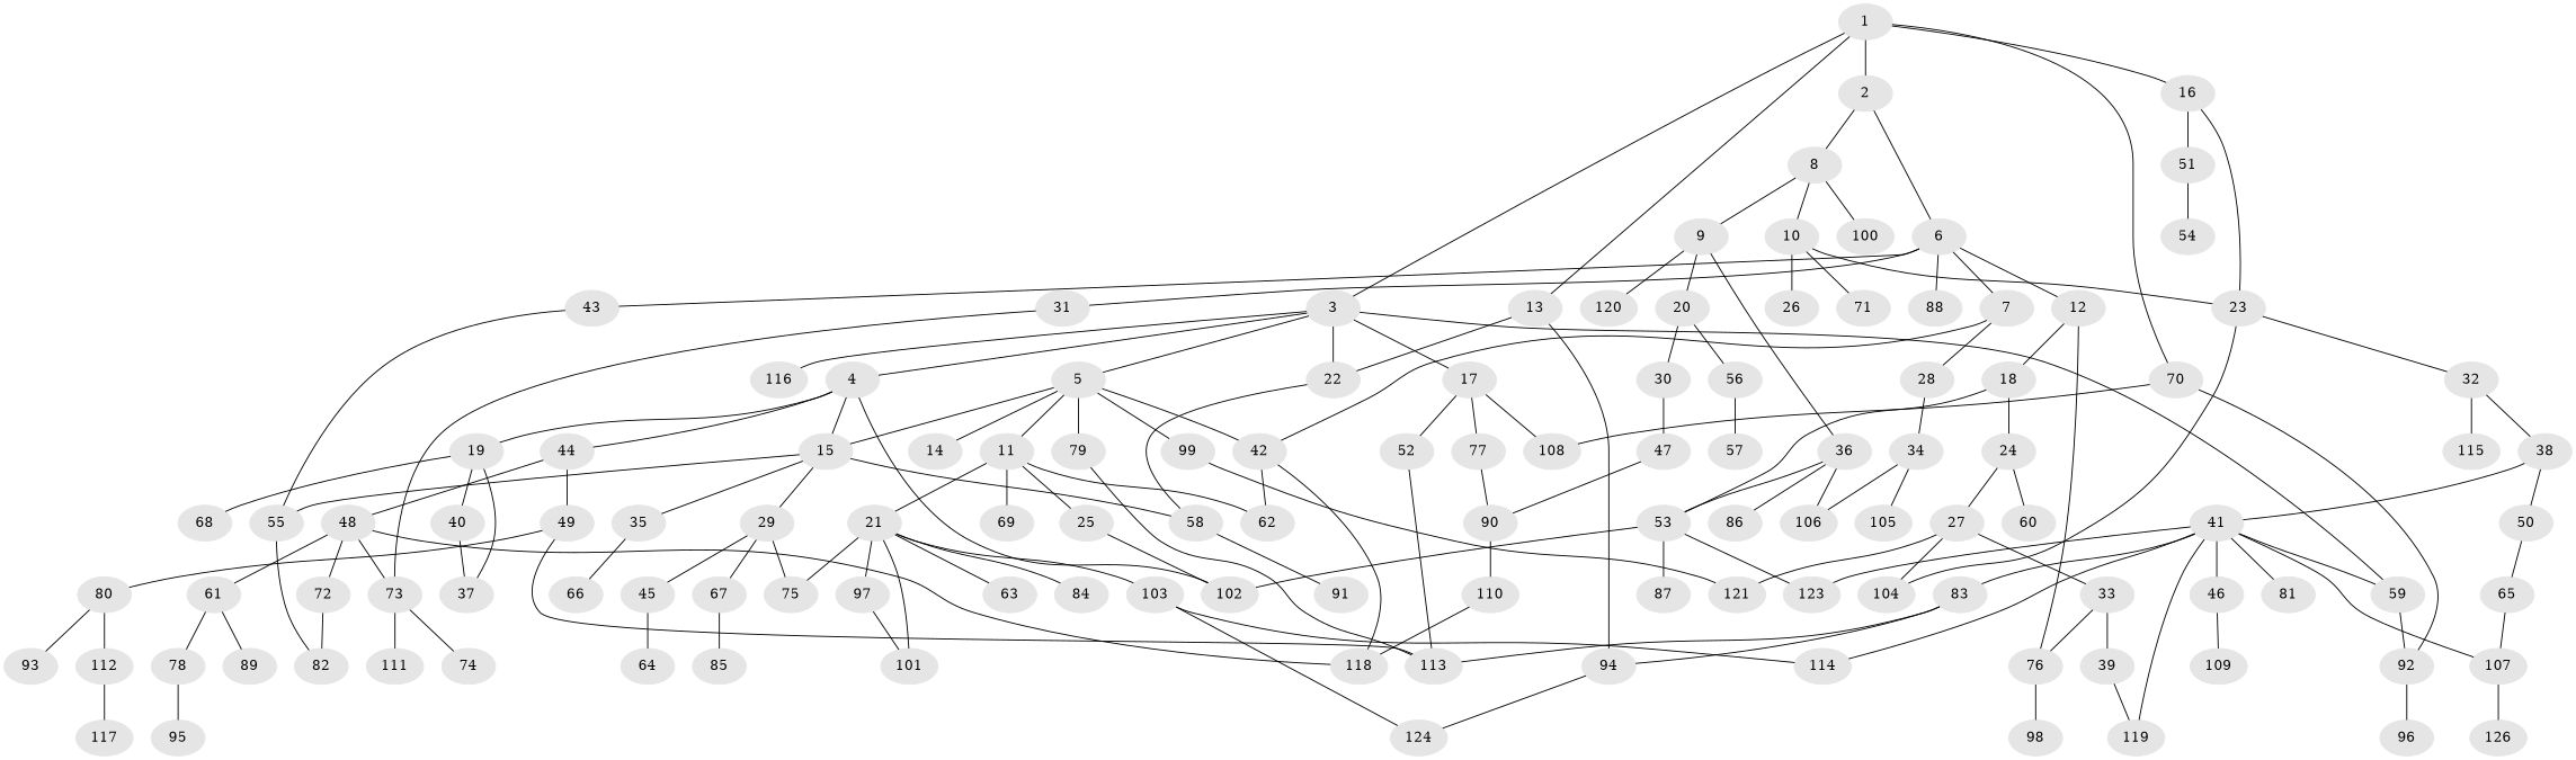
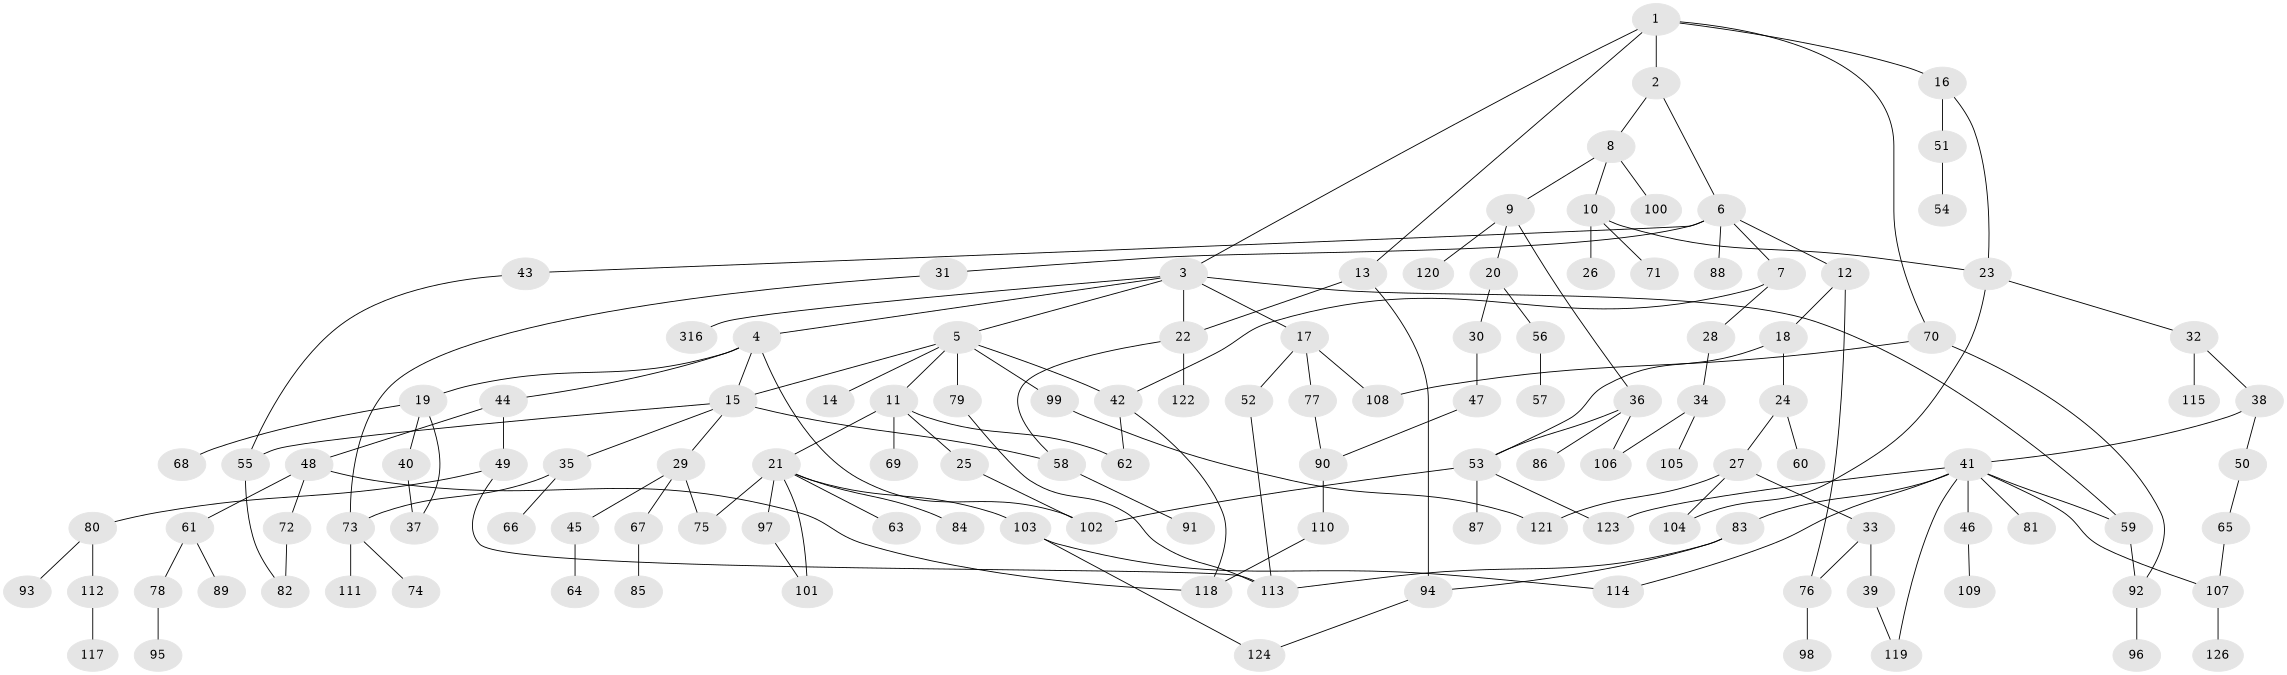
  graph {
    node [color=gray90 style=filled]
    1
    2
    3
    13
    16
    70
    6
    8
    4
    5
    17
    22
    59
-   116
+   116 [label=316]
    94
    23
    51
    108
    92
    7
    12
    31
    43
    88
    9
    10
    100
    15
    19
    44
    102
    11
    14
    42
    79
    99
    52
    77
    58
+   122
    29
    35
    55
    37
    40
    68
    48
    49
    21
    25
    62
    69
    118
    113
    121
    28
    18
    76
    73
    34
    20
    36
    120
    26
    71
    30
    56
    53
    106
    86
    32
    104
    63
    75
    84
    97
    101
    103
    24
    98
    124
    45
    67
    66
    82
    91
    54
    90
    27
    60
    123
    87
    47
    57
    114
    38
    115
    33
    39
    105
    64
    85
    74
    111
    41
    50
    119
    46
    81
    83
    107
    65
    110
    109
    n115 [label=126]
    61
    72
    80
    78
    89
    93
    112
    96
    95
    117
    1 -- 2
    1 -- 3
    1 -- 13
    1 -- 16
    1 -- 70
    2 -- 6
    2 -- 8
    3 -- 4
    3 -- 5
    3 -- 17
    3 -- 22
    3 -- 59
    3 -- 116
    13 -- 22
    13 -- 94
    16 -- 23
    16 -- 51
    70 -- 108
    70 -- 92
    6 -- 7
    6 -- 12
    6 -- 31
    6 -- 43
    6 -- 88
    8 -- 9
    8 -- 10
    8 -- 100
    4 -- 15
    4 -- 19
    4 -- 44
    4 -- 102
    5 -- 15
    5 -- 11
    5 -- 14
    5 -- 42
    5 -- 79
    5 -- 99
    17 -- 108
    17 -- 52
    17 -- 77
    22 -- 58
+   22 -- 122
    59 -- 92
    94 -- 124
    23 -- 32
    23 -- 104
    51 -- 54
    92 -- 96
    7 -- 42
    7 -- 28
    12 -- 18
    12 -- 76
    31 -- 73
    43 -- 55
    9 -- 20
    9 -- 36
    9 -- 120
    10 -- 23
    10 -- 26
    10 -- 71
    15 -- 58
    15 -- 29
    15 -- 35
    15 -- 55
    19 -- 37
    19 -- 40
    19 -- 68
    44 -- 48
    44 -- 49
    11 -- 21
    11 -- 25
    11 -- 62
    11 -- 69
    42 -- 62
    42 -- 118
    79 -- 113
    99 -- 121
    52 -- 113
    77 -- 90
    58 -- 91
    29 -- 75
    29 -- 45
    29 -- 67
    35 -- 66
    55 -- 82
    40 -- 37
    48 -- 118
-   48 -- 73
+   35 -- 73
    48 -- 61
    48 -- 72
    49 -- 113
    49 -- 80
    21 -- 63
    21 -- 75
    21 -- 84
    21 -- 97
    21 -- 101
    21 -- 103
    25 -- 102
    28 -- 34
    18 -- 53
    18 -- 24
    76 -- 98
    73 -- 74
    73 -- 111
    34 -- 106
    34 -- 105
    20 -- 30
    20 -- 56
    36 -- 53
    36 -- 106
    36 -- 86
    30 -- 47
    56 -- 57
    53 -- 102
    53 -- 123
    53 -- 87
    32 -- 38
    32 -- 115
    97 -- 101
    103 -- 124
    103 -- 114
    24 -- 27
    24 -- 60
    45 -- 64
    67 -- 85
    90 -- 110
    27 -- 121
    27 -- 104
    27 -- 33
    47 -- 90
    38 -- 41
    38 -- 50
    33 -- 76
    33 -- 39
    39 -- 119
    41 -- 59
    41 -- 123
    41 -- 114
    41 -- 119
    41 -- 46
    41 -- 81
    41 -- 83
    41 -- 107
    50 -- 65
    46 -- 109
    83 -- 94
    83 -- 113
    107 -- n115
    65 -- 107
    110 -- 118
    61 -- 78
    61 -- 89
    72 -- 82
    80 -- 93
    80 -- 112
    78 -- 95
    112 -- 117
  }
